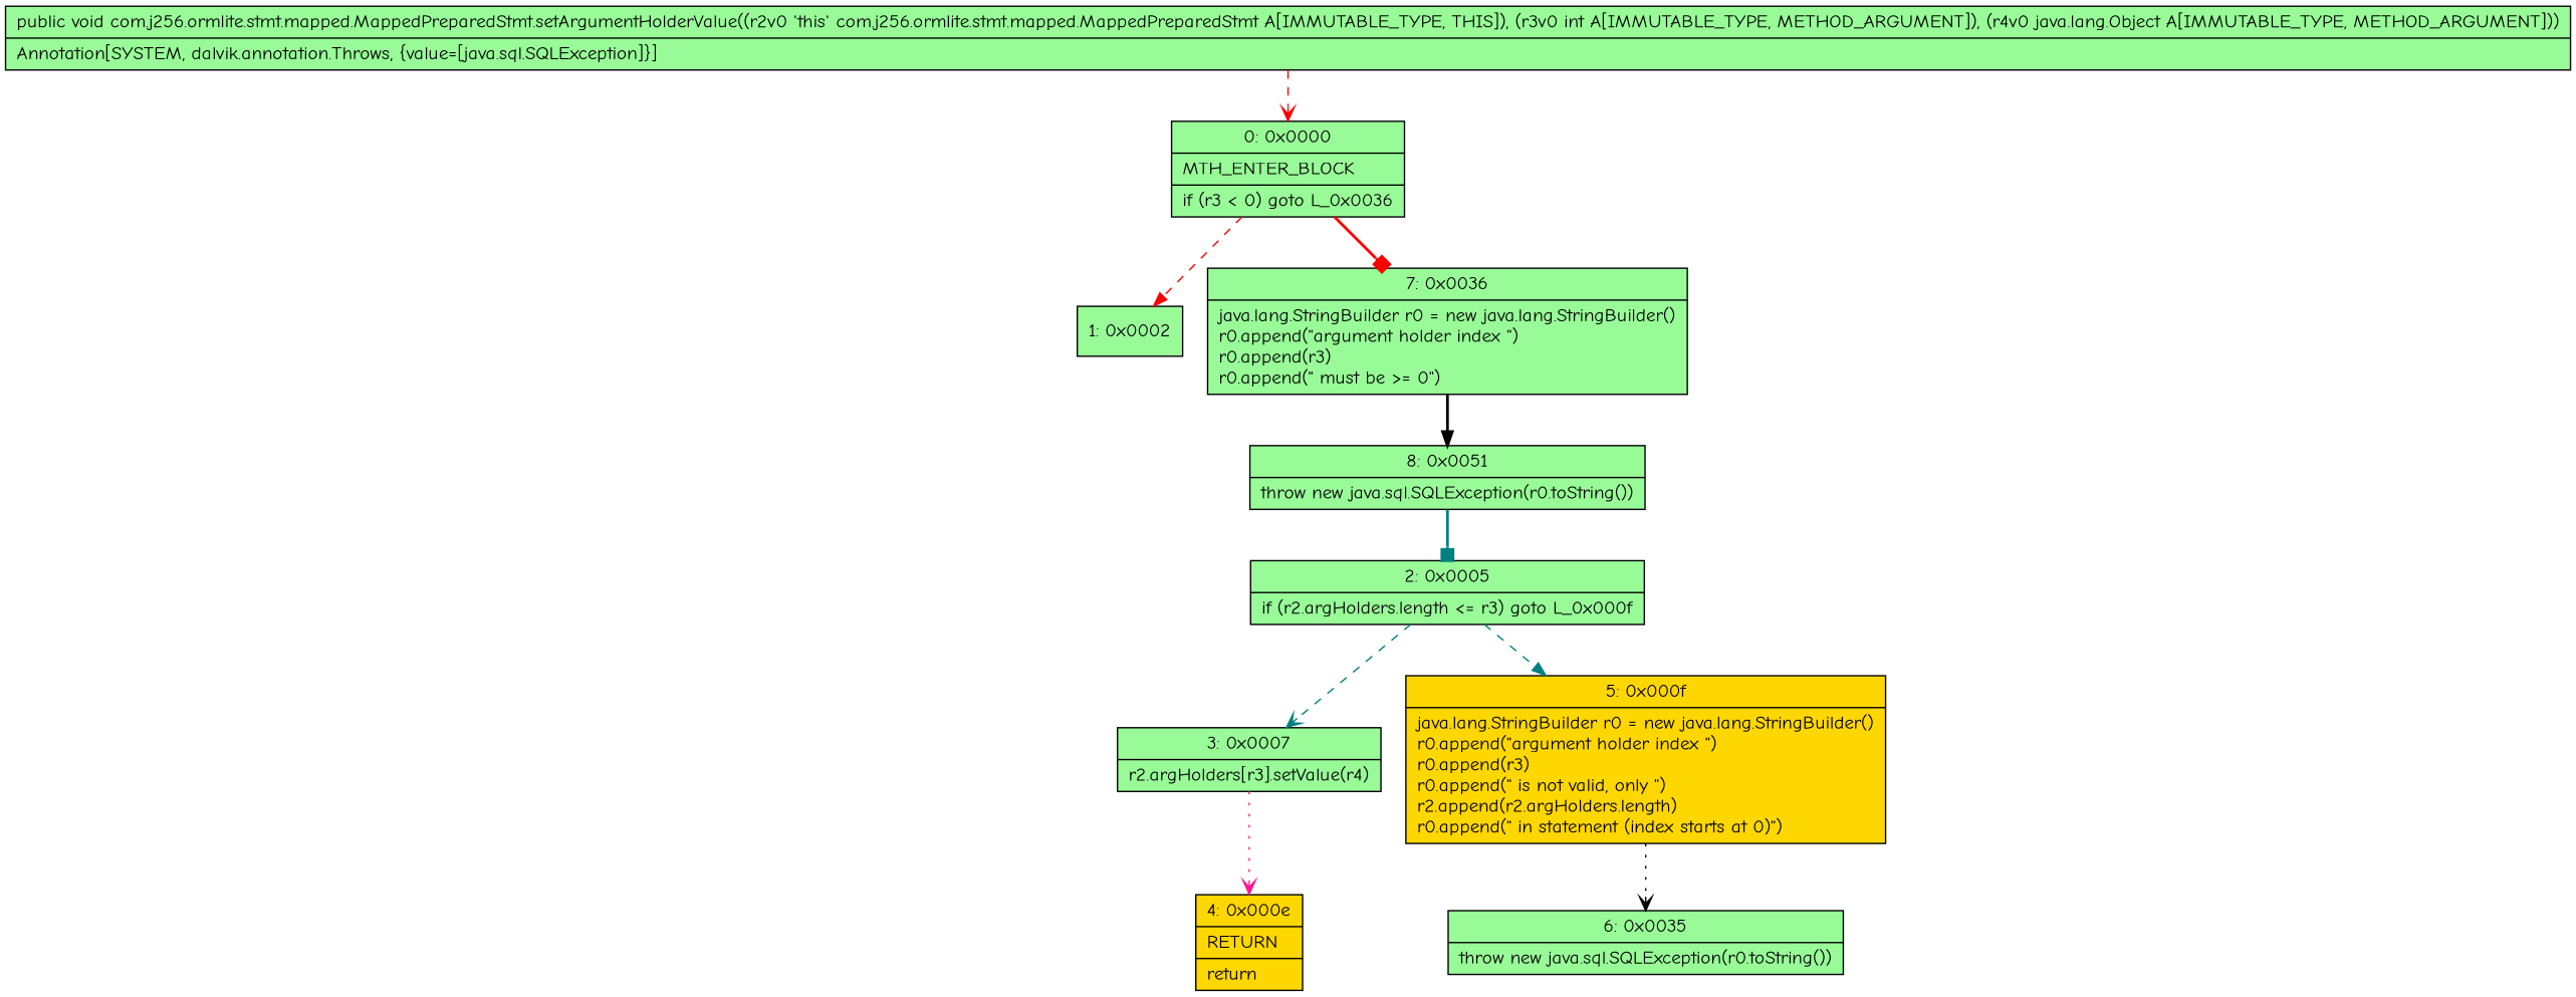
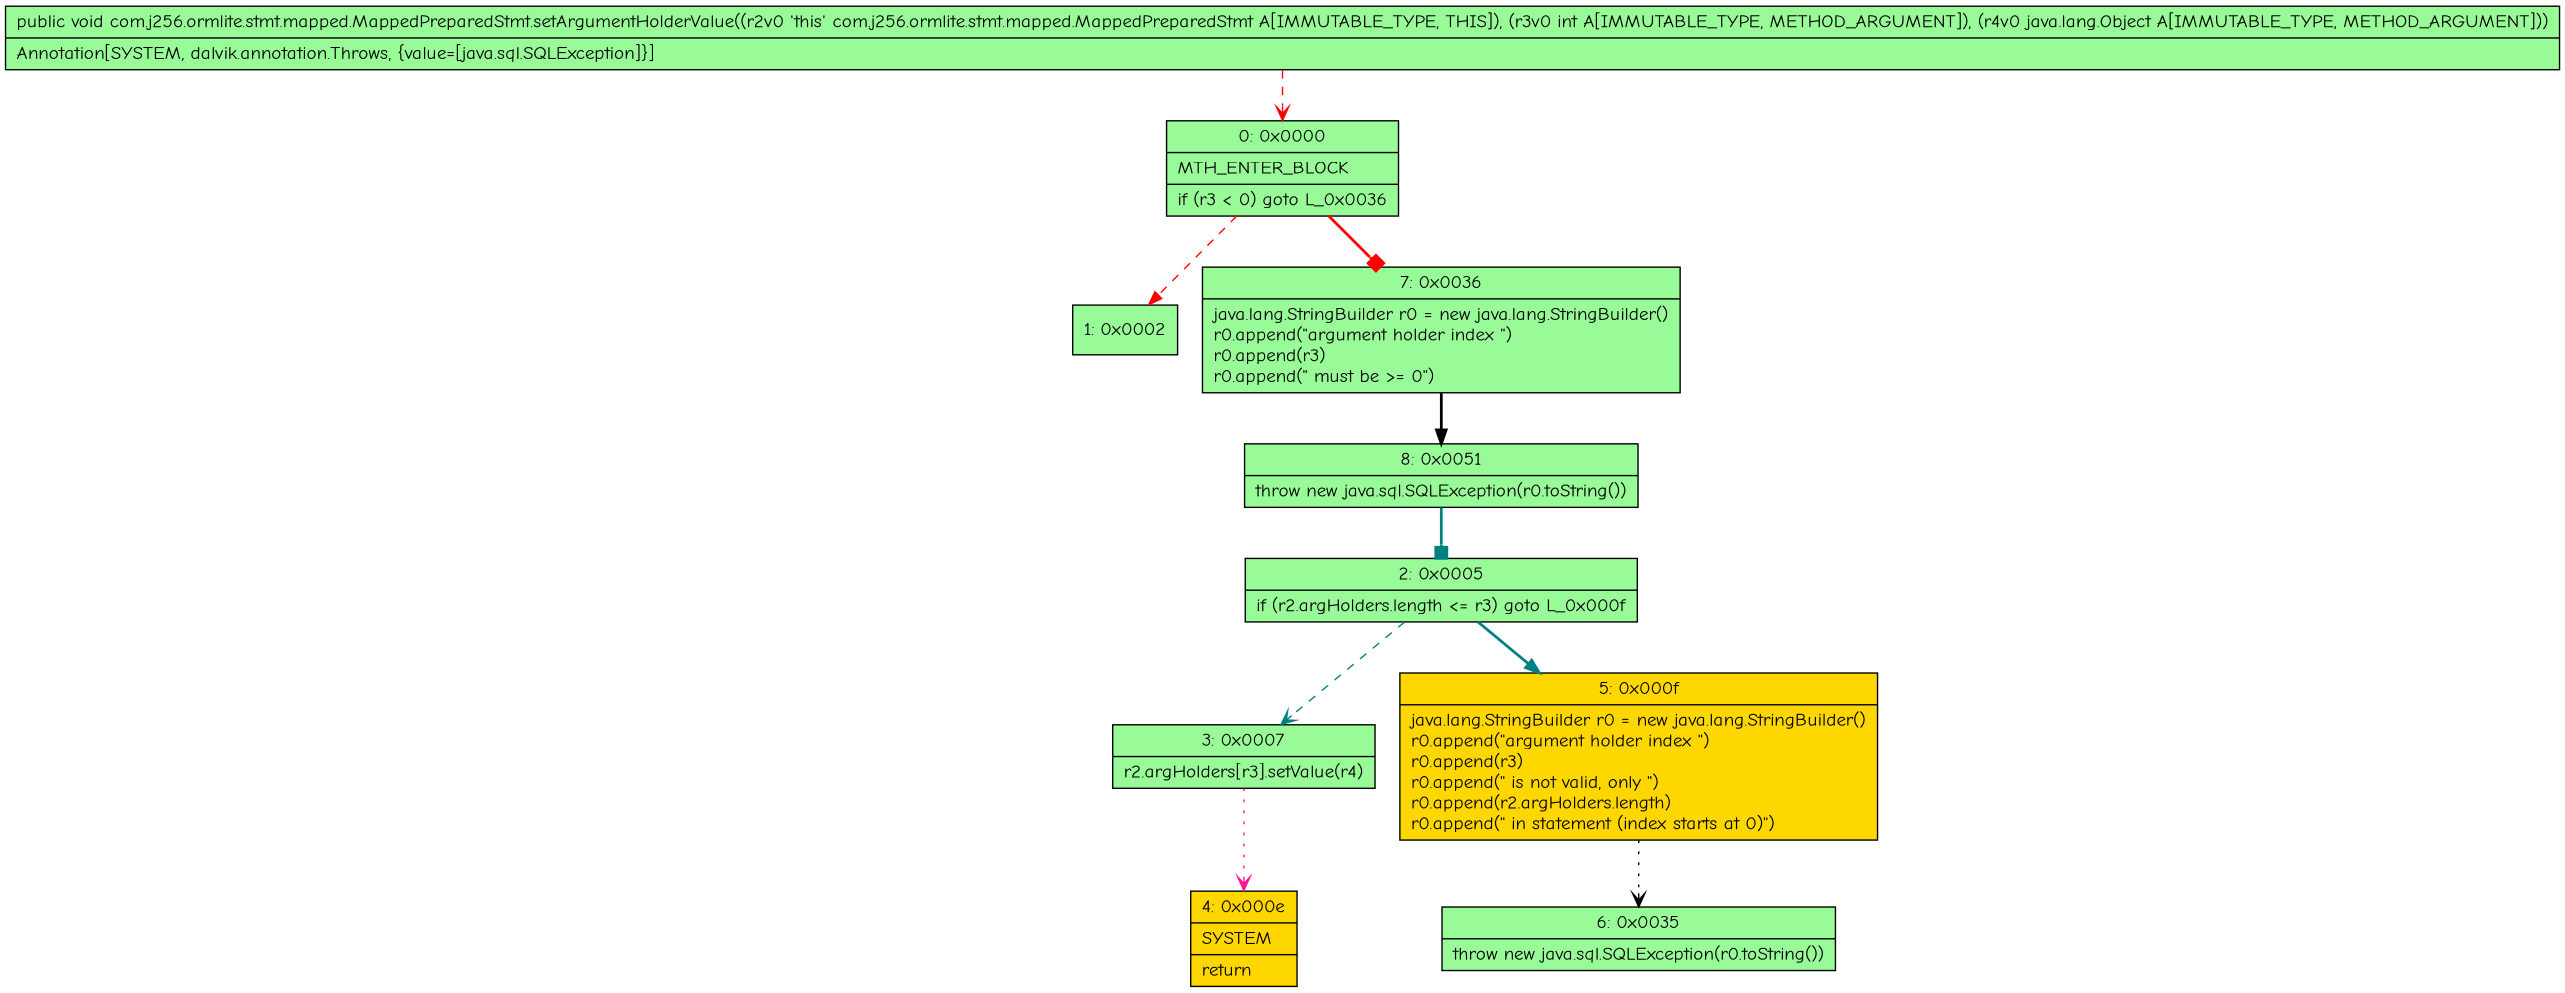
  digraph {
    fontname="Comic Neue"
    node [fillcolor=palegreen fontname="Comic Neue" shape=record style=filled]
    edge [arrowhead=vee color=red fontname="Comic Neue" style=dashed]
    n1 [label="{0\:\ 0x0000|MTH_ENTER_BLOCK\l|if (r3 \< 0) goto L_0x0036\l}"]
    n2 [label="{1\:\ 0x0002}"]
    n3 [label="{7\:\ 0x0036|java.lang.StringBuilder r0 = new java.lang.StringBuilder()\lr0.append(\"argument holder index \")\lr0.append(r3)\lr0.append(\" must be \>= 0\")\l}"]
    n4 [label="{8\:\ 0x0051|throw new java.sql.SQLException(r0.toString())\l}"]
    n5 [label="{2\:\ 0x0005|if (r2.argHolders.length \<= r3) goto L_0x000f\l}"]
    n6 [label="{3\:\ 0x0007|r2.argHolders[r3].setValue(r4)\l}"]
-   n7 [fillcolor=gold label="{5\:\ 0x000f|java.lang.StringBuilder r0 = new java.lang.StringBuilder()\lr0.append(\"argument holder index \")\lr0.append(r3)\lr0.append(\" is not valid, only \")\lr2.append(r2.argHolders.length)\lr0.append(\" in statement (index starts at 0)\")\l}"]
-   n8 [fillcolor=gold label="{4\:\ 0x000e|RETURN\l|return\l}"]
+   n7 [fillcolor=gold label="{5\:\ 0x000f|java.lang.StringBuilder r0 = new java.lang.StringBuilder()\lr0.append(\"argument holder index \")\lr0.append(r3)\lr0.append(\" is not valid, only \")\lr0.append(r2.argHolders.length)\lr0.append(\" in statement (index starts at 0)\")\l}"]
+   n8 [fillcolor=gold label="{4\:\ 0x000e|SYSTEM\l|return\l}"]
    n9 [label="{6\:\ 0x0035|throw new java.sql.SQLException(r0.toString())\l}"]
    n10 [label="{public void com.j256.ormlite.stmt.mapped.MappedPreparedStmt.setArgumentHolderValue((r2v0 'this' com.j256.ormlite.stmt.mapped.MappedPreparedStmt A[IMMUTABLE_TYPE, THIS]), (r3v0 int A[IMMUTABLE_TYPE, METHOD_ARGUMENT]), (r4v0 java.lang.Object A[IMMUTABLE_TYPE, METHOD_ARGUMENT]))  | Annotation[SYSTEM, dalvik.annotation.Throws, \{value=[java.sql.SQLException]\}]\l}"]
    n1 -> n2 [arrowhead=normal]
    n1 -> n3 [arrowhead=box style=bold]
    n3 -> n4 [arrowhead=normal color=black style=bold]
    n4 -> n5 [arrowhead=box color=teal style=bold]
    n5 -> n6 [color=teal]
-   n5 -> n7 [arrowhead=normal color=teal]
+   n5 -> n7 [arrowhead=normal color=teal style=bold]
    n6 -> n8 [color=deeppink style=dotted]
    n7 -> n9 [color=black style=dotted]
    n10 -> n1
  }
